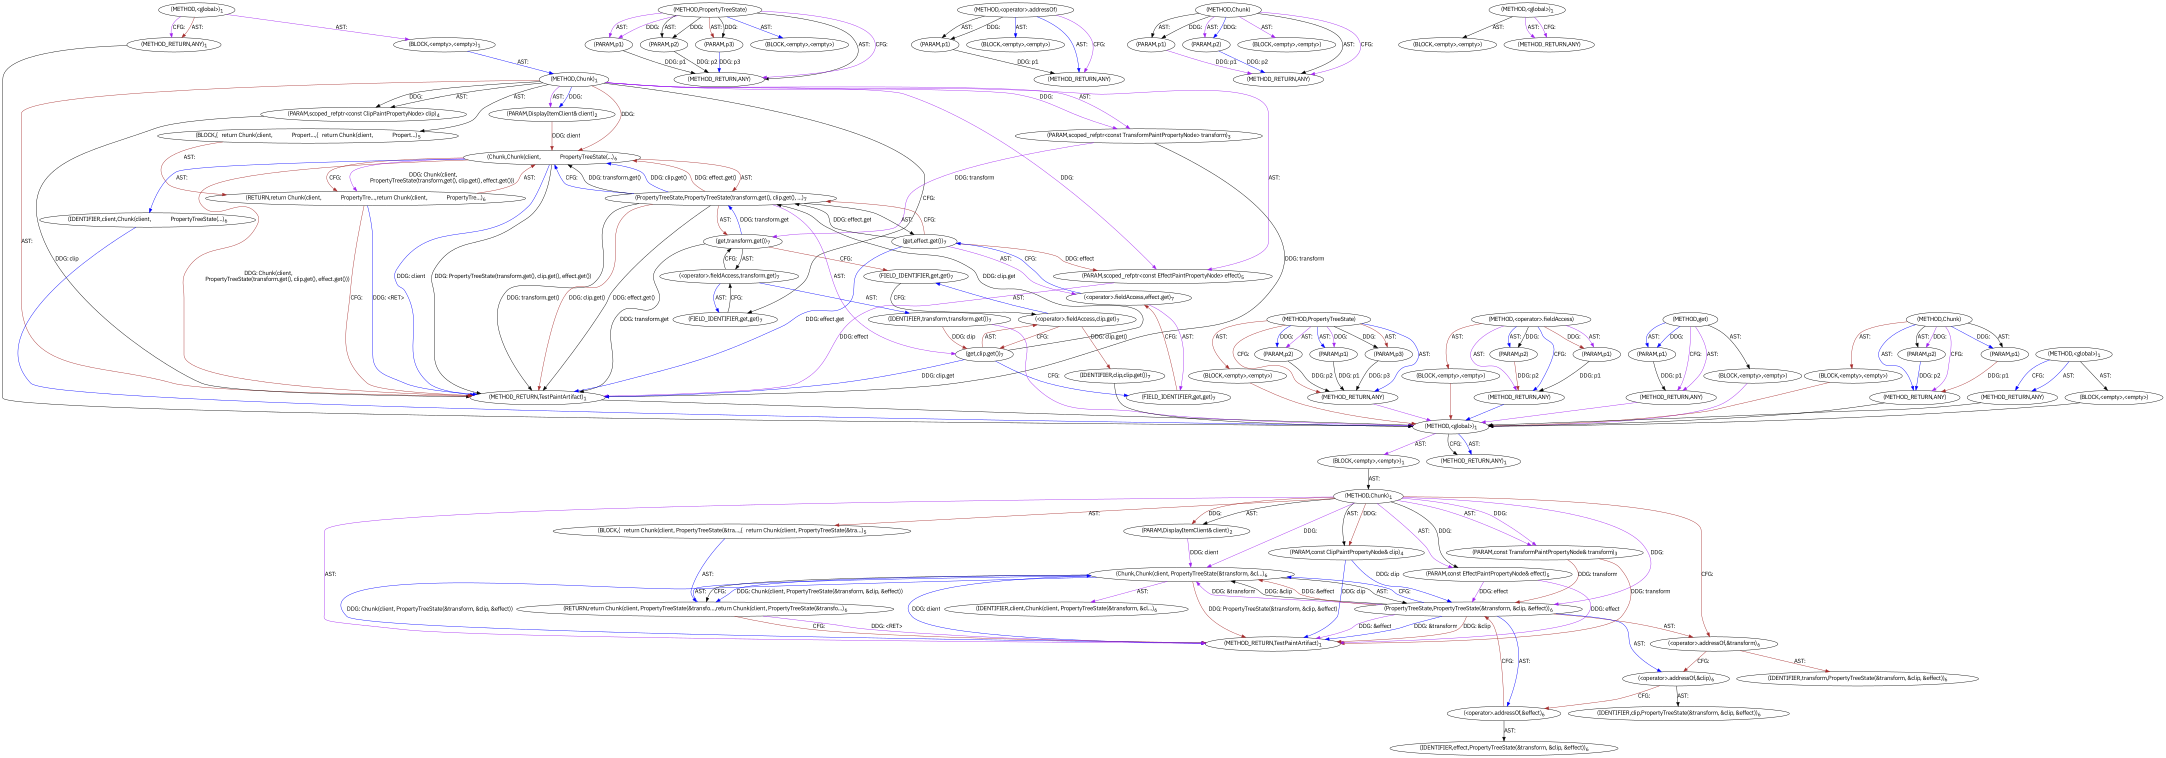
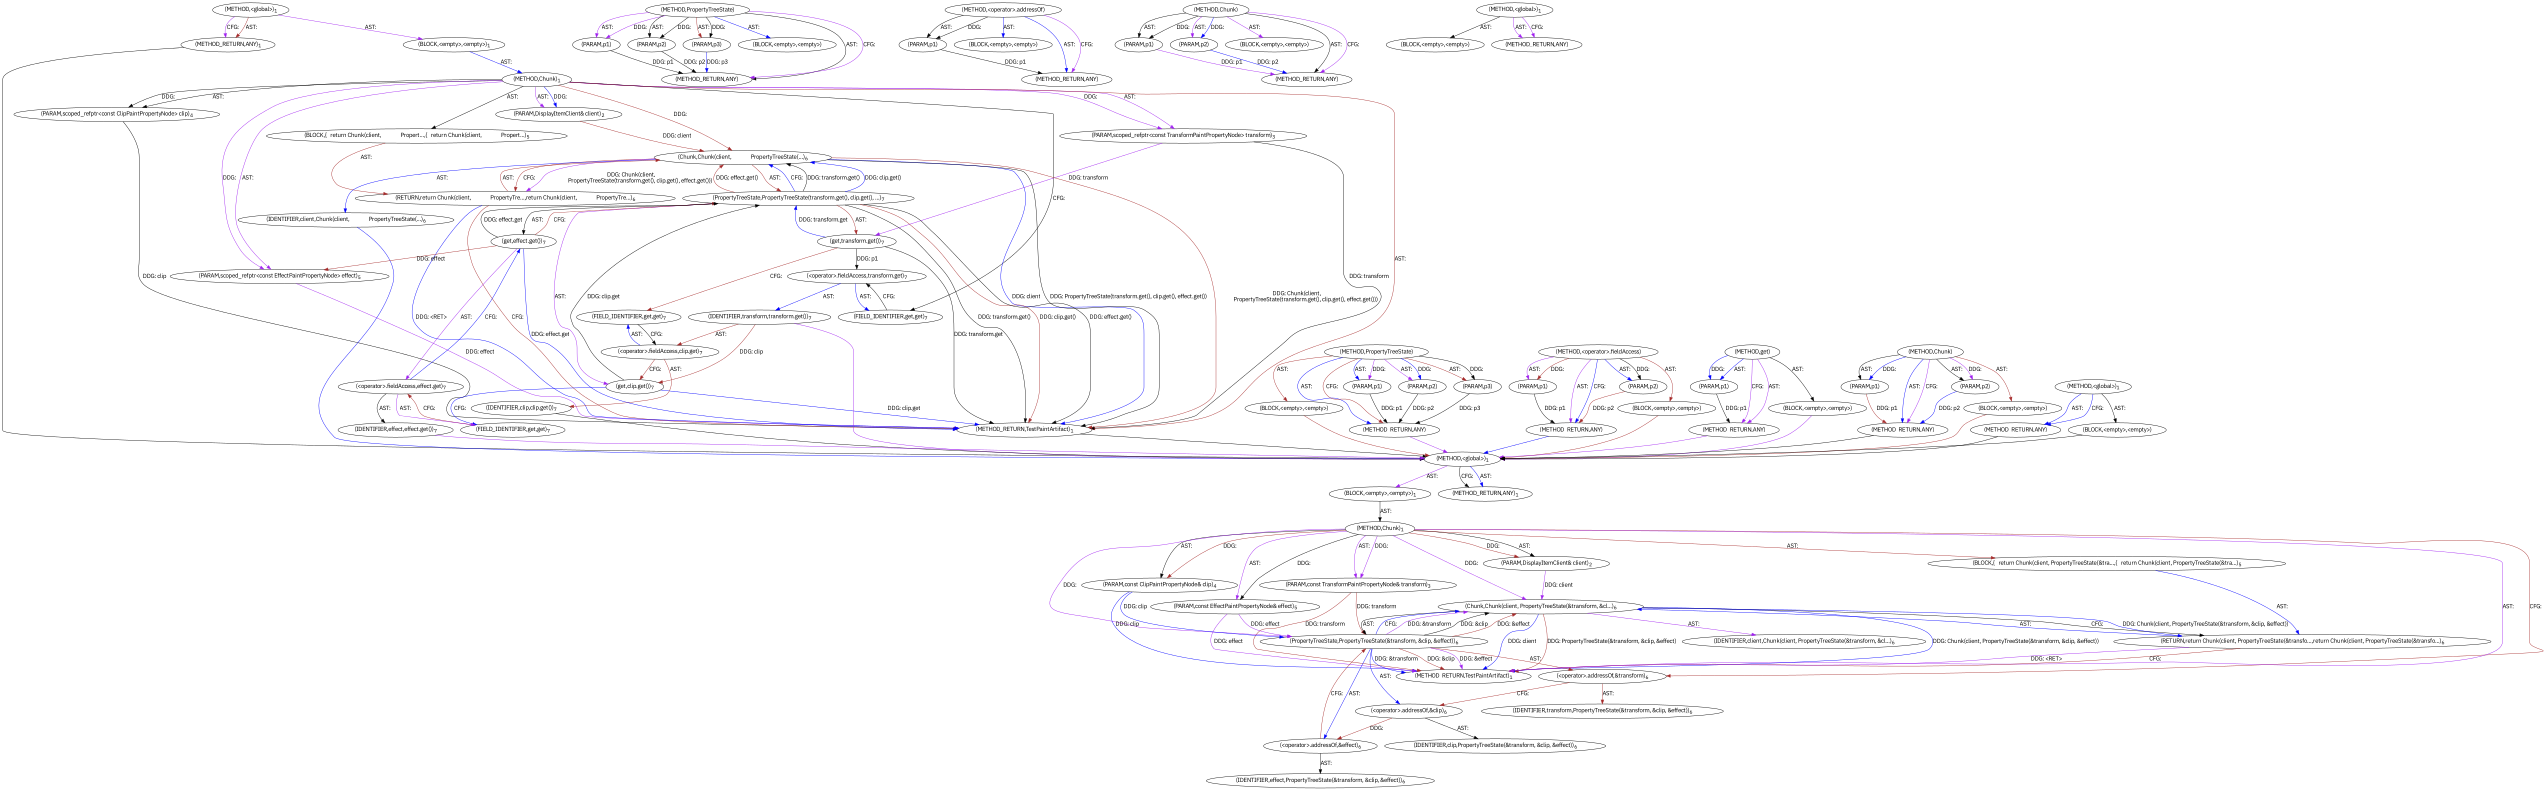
  digraph {
    fontname="IBM Plex Sans"
    node [fontname="IBM Plex Sans"]
    edge [color=black fontname="IBM Plex Sans"]
    n1 [label=<(METHOD,&lt;global&gt;)<SUB>1</SUB>>]
    n2 [label=<(BLOCK,&lt;empty&gt;,&lt;empty&gt;)<SUB>1</SUB>>]
    n3 [label=<(METHOD_RETURN,ANY)<SUB>1</SUB>>]
    n4 [label=<(METHOD,Chunk)<SUB>1</SUB>>]
    n5 [label=<(METHOD,&lt;global&gt;)<SUB>1</SUB>>]
    n6 [label=<(PARAM,DisplayItemClient&amp; client)<SUB>2</SUB>>]
    n7 [label=<(PARAM,scoped_refptr&lt;const TransformPaintPropertyNode&gt; transform)<SUB>3</SUB>>]
    n8 [label=<(PARAM,scoped_refptr&lt;const ClipPaintPropertyNode&gt; clip)<SUB>4</SUB>>]
    n9 [label=<(PARAM,scoped_refptr&lt;const EffectPaintPropertyNode&gt; effect)<SUB>5</SUB>>]
    n10 [label=<(BLOCK,{   return Chunk(client,                Propert...,{   return Chunk(client,                Propert...)<SUB>5</SUB>>]
    n11 [label=<(Chunk,Chunk(client,                PropertyTreeState(...)<SUB>6</SUB>>]
    n12 [label=<(FIELD_IDENTIFIER,get,get)<SUB>7</SUB>>]
    n13 [label=<(METHOD_RETURN,TestPaintArtifact)<SUB>1</SUB>>]
    n14 [label=<(get,transform.get())<SUB>7</SUB>>]
    n15 [label=<(RETURN,return Chunk(client,                PropertyTre...,return Chunk(client,                PropertyTre...)<SUB>6</SUB>>]
    n16 [label=<(IDENTIFIER,client,Chunk(client,                PropertyTreeState(...)<SUB>6</SUB>>]
    n17 [label=<(PropertyTreeState,PropertyTreeState(transform.get(), clip.get(), ...)<SUB>7</SUB>>]
    n18 [label=<(&lt;operator&gt;.fieldAccess,transform.get)<SUB>7</SUB>>]
    n19 [label=<(FIELD_IDENTIFIER,get,get)<SUB>7</SUB>>]
    n20 [label=<(get,clip.get())<SUB>7</SUB>>]
    n21 [label=<(&lt;operator&gt;.fieldAccess,clip.get)<SUB>7</SUB>>]
    n22 [label=<(FIELD_IDENTIFIER,get,get)<SUB>7</SUB>>]
    n23 [label=<(get,effect.get())<SUB>7</SUB>>]
    n24 [label=<(&lt;operator&gt;.fieldAccess,effect.get)<SUB>7</SUB>>]
    n25 [label=<(BLOCK,&lt;empty&gt;,&lt;empty&gt;)<SUB>1</SUB>>]
    n26 [label=<(METHOD_RETURN,ANY)<SUB>1</SUB>>]
    n27 [label=<(IDENTIFIER,transform,transform.get())<SUB>7</SUB>>]
    n28 [label=<(IDENTIFIER,clip,clip.get())<SUB>7</SUB>>]
+   n29 [label=<(IDENTIFIER,effect,effect.get())<SUB>7</SUB>>]
    n30 [label=<(METHOD,PropertyTreeState)>]
    n31 [label=<(PARAM,p1)>]
    n32 [label=<(PARAM,p2)>]
    n33 [label=<(PARAM,p3)>]
    n34 [label=<(BLOCK,&lt;empty&gt;,&lt;empty&gt;)>]
    n35 [label=<(METHOD_RETURN,ANY)>]
    n36 [label=<(METHOD,&lt;operator&gt;.fieldAccess)>]
    n37 [label=<(PARAM,p1)>]
    n38 [label=<(PARAM,p2)>]
    n39 [label=<(BLOCK,&lt;empty&gt;,&lt;empty&gt;)>]
    n40 [label=<(METHOD_RETURN,ANY)>]
    n41 [label=<(METHOD,get)>]
    n42 [label=<(PARAM,p1)>]
    n43 [label=<(BLOCK,&lt;empty&gt;,&lt;empty&gt;)>]
    n44 [label=<(METHOD_RETURN,ANY)>]
    n45 [label=<(METHOD,Chunk)>]
    n46 [label=<(PARAM,p1)>]
    n47 [label=<(PARAM,p2)>]
    n48 [label=<(BLOCK,&lt;empty&gt;,&lt;empty&gt;)>]
    n49 [label=<(METHOD_RETURN,ANY)>]
    n50 [label=<(METHOD,&lt;global&gt;)<SUB>1</SUB>>]
    n51 [label=<(BLOCK,&lt;empty&gt;,&lt;empty&gt;)>]
    n52 [label=<(METHOD_RETURN,ANY)>]
    n53 [label=<(METHOD,Chunk)<SUB>1</SUB>>]
    n54 [label=<(PARAM,DisplayItemClient&amp; client)<SUB>2</SUB>>]
    n55 [label=<(PARAM,const TransformPaintPropertyNode&amp; transform)<SUB>3</SUB>>]
    n56 [label=<(PARAM,const ClipPaintPropertyNode&amp; clip)<SUB>4</SUB>>]
    n57 [label=<(PARAM,const EffectPaintPropertyNode&amp; effect)<SUB>5</SUB>>]
    n58 [label=<(BLOCK,{   return Chunk(client, PropertyTreeState(&amp;tra...,{   return Chunk(client, PropertyTreeState(&amp;tra...)<SUB>5</SUB>>]
    n59 [label=<(Chunk,Chunk(client, PropertyTreeState(&amp;transform, &amp;cl...)<SUB>6</SUB>>]
    n60 [label=<(PropertyTreeState,PropertyTreeState(&amp;transform, &amp;clip, &amp;effect))<SUB>6</SUB>>]
    n61 [label=<(&lt;operator&gt;.addressOf,&amp;transform)<SUB>6</SUB>>]
    n62 [label=<(METHOD_RETURN,TestPaintArtifact)<SUB>1</SUB>>]
    n63 [label=<(RETURN,return Chunk(client, PropertyTreeState(&amp;transfo...,return Chunk(client, PropertyTreeState(&amp;transfo...)<SUB>6</SUB>>]
    n64 [label=<(IDENTIFIER,client,Chunk(client, PropertyTreeState(&amp;transform, &amp;cl...)<SUB>6</SUB>>]
    n65 [label=<(&lt;operator&gt;.addressOf,&amp;clip)<SUB>6</SUB>>]
    n66 [label=<(&lt;operator&gt;.addressOf,&amp;effect)<SUB>6</SUB>>]
    n67 [label=<(IDENTIFIER,transform,PropertyTreeState(&amp;transform, &amp;clip, &amp;effect))<SUB>6</SUB>>]
    n68 [label=<(IDENTIFIER,clip,PropertyTreeState(&amp;transform, &amp;clip, &amp;effect))<SUB>6</SUB>>]
    n69 [label=<(IDENTIFIER,effect,PropertyTreeState(&amp;transform, &amp;clip, &amp;effect))<SUB>6</SUB>>]
    n70 [label=<(METHOD,PropertyTreeState)>]
    n71 [label=<(PARAM,p1)>]
    n72 [label=<(PARAM,p2)>]
    n73 [label=<(PARAM,p3)>]
    n74 [label=<(BLOCK,&lt;empty&gt;,&lt;empty&gt;)>]
    n75 [label=<(METHOD_RETURN,ANY)>]
    n76 [label=<(METHOD,&lt;operator&gt;.addressOf)>]
    n77 [label=<(PARAM,p1)>]
    n78 [label=<(BLOCK,&lt;empty&gt;,&lt;empty&gt;)>]
    n79 [label=<(METHOD_RETURN,ANY)>]
    n80 [label=<(METHOD,Chunk)>]
    n81 [label=<(PARAM,p1)>]
    n82 [label=<(PARAM,p2)>]
    n83 [label=<(BLOCK,&lt;empty&gt;,&lt;empty&gt;)>]
    n84 [label=<(METHOD_RETURN,ANY)>]
    n85 [label=<(METHOD,&lt;global&gt;)<SUB>1</SUB>>]
    n86 [label=<(BLOCK,&lt;empty&gt;,&lt;empty&gt;)>]
    n87 [label=<(METHOD_RETURN,ANY)>]
    n1 -> n2 [color=purple label="AST: "]
    n1 -> n3 [color=brown label="AST: "]
    n1 -> n3 [color=purple label="CFG: "]
    n2 -> n4 [color=blue label="AST: "]
    n3 -> n5
    n4 -> n6 [color=purple label="AST: "]
    n4 -> n6 [color=blue label="DDG: "]
    n4 -> n7 [color=purple label="AST: "]
    n4 -> n7 [color=purple label="DDG: "]
    n4 -> n8 [label="AST: "]
    n4 -> n8 [label="DDG: "]
    n4 -> n9 [color=purple label="AST: "]
    n4 -> n9 [color=purple label="DDG: "]
    n4 -> n10 [label="AST: "]
    n4 -> n11 [color=brown label="DDG: "]
    n4 -> n12 [label="CFG: "]
    n4 -> n13 [color=brown label="AST: "]
    n5 -> n25 [color=purple label="AST: "]
    n5 -> n26 [color=blue label="AST: "]
    n5 -> n26 [label="CFG: "]
    n6 -> n11 [color=brown label="DDG: client"]
    n7 -> n13 [label="DDG: transform"]
    n7 -> n14 [color=purple label="DDG: transform"]
    n8 -> n13 [label="DDG: clip"]
    n9 -> n13 [color=purple label="DDG: effect"]
    n10 -> n15 [color=brown label="AST: "]
    n11 -> n13 [color=blue label="DDG: client"]
    n11 -> n13 [label="DDG: PropertyTreeState(transform.get(), clip.get(), effect.get())"]
    n11 -> n13 [color=brown label="DDG: Chunk(client,\n               PropertyTreeState(transform.get(), clip.get(), effect.get()))"]
    n11 -> n15 [color=brown label="CFG: "]
    n11 -> n15 [color=purple label="DDG: Chunk(client,\n               PropertyTreeState(transform.get(), clip.get(), effect.get()))"]
    n11 -> n16 [color=blue label="AST: "]
    n11 -> n17 [color=brown label="AST: "]
    n12 -> n18 [label="CFG: "]
    n13 -> n5
    n14 -> n13 [label="DDG: transform.get"]
    n14 -> n17 [color=blue label="DDG: transform.get"]
-   n14 -> n18 [label="AST: "]
+   n14 -> n18 [label="DDG: p1"]
    n14 -> n19 [color=brown label="CFG: "]
    n15 -> n11 [color=brown label="AST: "]
    n15 -> n13 [color=brown label="CFG: "]
    n15 -> n13 [color=blue label="DDG: &lt;RET&gt;"]
    n16 -> n5 [color=blue]
    n17 -> n11 [color=blue label="CFG: "]
    n17 -> n11 [label="DDG: transform.get()"]
    n17 -> n11 [color=blue label="DDG: clip.get()"]
    n17 -> n11 [color=brown label="DDG: effect.get()"]
    n17 -> n13 [label="DDG: transform.get()"]
    n17 -> n13 [color=brown label="DDG: clip.get()"]
    n17 -> n13 [label="DDG: effect.get()"]
    n17 -> n14 [color=brown label="AST: "]
    n17 -> n20 [color=purple label="AST: "]
    n17 -> n23 [label="AST: "]
    n18 -> n12 [color=blue label="AST: "]
-   n18 -> n14 [label="CFG: "]
    n18 -> n27 [color=blue label="AST: "]
    n19 -> n21 [label="CFG: "]
    n20 -> n13 [color=blue label="DDG: clip.get"]
    n20 -> n17 [label="DDG: clip.get"]
-   n20 -> n21 [color=brown label="AST: "]
+   n27 -> n21 [color=brown label="AST: "]
    n20 -> n22 [color=blue label="CFG: "]
    n21 -> n19 [color=blue label="AST: "]
    n21 -> n20 [color=brown label="CFG: "]
-   n21 -> n28 [color=brown label="DDG: clip.get()"]
+   n21 -> n28 [color=brown label="AST: "]
    n22 -> n24 [color=brown label="CFG: "]
    n23 -> n9 [color=brown label="DDG: effect"]
    n23 -> n13 [color=blue label="DDG: effect.get"]
    n23 -> n17 [color=brown label="CFG: "]
    n23 -> n17 [label="DDG: effect.get"]
    n23 -> n24 [color=purple label="AST: "]
    n24 -> n22 [color=purple label="AST: "]
    n24 -> n23 [color=blue label="CFG: "]
+   n24 -> n29 [label="AST: "]
    n25 -> n53 [label="AST: "]
    n27 -> n5 [color=purple]
    n27 -> n20 [color=brown label="DDG: clip"]
    n28 -> n5
+   n29 -> n5 [color=purple]
    n30 -> n31 [color=blue label="AST: "]
    n30 -> n31 [color=purple label="DDG: "]
    n30 -> n32 [color=purple label="AST: "]
    n30 -> n32 [color=blue label="DDG: "]
    n30 -> n33 [color=brown label="AST: "]
    n30 -> n33 [label="DDG: "]
    n30 -> n34 [color=brown label="AST: "]
    n30 -> n35 [color=blue label="AST: "]
    n30 -> n35 [color=brown label="CFG: "]
    n31 -> n35 [label="DDG: p1"]
    n32 -> n35 [label="DDG: p2"]
    n33 -> n35 [label="DDG: p3"]
    n34 -> n5 [color=brown]
    n35 -> n5 [color=purple]
    n36 -> n37 [color=purple label="AST: "]
    n36 -> n37 [color=brown label="DDG: "]
    n36 -> n38 [color=blue label="AST: "]
    n36 -> n38 [label="DDG: "]
    n36 -> n39 [color=brown label="AST: "]
    n36 -> n40 [color=purple label="AST: "]
    n36 -> n40 [color=blue label="CFG: "]
    n37 -> n40 [label="DDG: p1"]
    n38 -> n40 [color=brown label="DDG: p2"]
    n39 -> n5 [color=brown]
    n40 -> n5 [color=blue]
    n41 -> n42 [color=blue label="AST: "]
    n41 -> n42 [color=blue label="DDG: "]
    n41 -> n43 [label="AST: "]
    n41 -> n44 [color=purple label="AST: "]
    n41 -> n44 [color=purple label="CFG: "]
    n42 -> n44 [label="DDG: p1"]
    n43 -> n5 [color=purple]
    n44 -> n5 [color=purple]
    n45 -> n46 [label="AST: "]
    n45 -> n46 [color=blue label="DDG: "]
    n45 -> n47 [label="AST: "]
    n45 -> n47 [color=purple label="DDG: "]
    n45 -> n48 [color=brown label="AST: "]
    n45 -> n49 [color=blue label="AST: "]
    n45 -> n49 [color=purple label="CFG: "]
    n46 -> n49 [color=brown label="DDG: p1"]
    n47 -> n49 [color=blue label="DDG: p2"]
    n48 -> n5 [color=brown]
    n49 -> n5
    n50 -> n51 [label="AST: "]
    n50 -> n52 [color=blue label="AST: "]
    n50 -> n52 [color=blue label="CFG: "]
    n51 -> n5
    n52 -> n5
    n53 -> n54 [label="AST: "]
    n53 -> n54 [color=brown label="DDG: "]
    n53 -> n55 [color=purple label="AST: "]
    n53 -> n55 [color=purple label="DDG: "]
    n53 -> n56 [label="AST: "]
    n53 -> n56 [color=brown label="DDG: "]
    n53 -> n57 [color=purple label="AST: "]
    n53 -> n57 [label="DDG: "]
    n53 -> n58 [color=brown label="AST: "]
    n53 -> n59 [color=purple label="DDG: "]
    n53 -> n60 [color=purple label="DDG: "]
    n53 -> n61 [color=brown label="CFG: "]
    n53 -> n62 [color=purple label="AST: "]
    n54 -> n59 [color=purple label="DDG: client"]
    n55 -> n60 [color=brown label="DDG: transform"]
    n55 -> n62 [color=brown label="DDG: transform"]
    n56 -> n60 [color=blue label="DDG: clip"]
    n56 -> n62 [color=blue label="DDG: clip"]
    n57 -> n60 [color=purple label="DDG: effect"]
    n57 -> n62 [color=purple label="DDG: effect"]
    n58 -> n63 [color=blue label="AST: "]
    n59 -> n60 [label="AST: "]
    n59 -> n62 [color=blue label="DDG: client"]
    n59 -> n62 [color=brown label="DDG: PropertyTreeState(&amp;transform, &amp;clip, &amp;effect)"]
    n59 -> n62 [color=blue label="DDG: Chunk(client, PropertyTreeState(&amp;transform, &amp;clip, &amp;effect))"]
    n59 -> n63 [label="CFG: "]
    n59 -> n63 [color=blue label="DDG: Chunk(client, PropertyTreeState(&amp;transform, &amp;clip, &amp;effect))"]
    n59 -> n64 [color=purple label="AST: "]
    n60 -> n59 [color=blue label="CFG: "]
    n60 -> n59 [color=purple label="DDG: &amp;transform"]
    n60 -> n59 [label="DDG: &amp;clip"]
    n60 -> n59 [color=brown label="DDG: &amp;effect"]
    n60 -> n61 [color=brown label="AST: "]
    n60 -> n62 [color=blue label="DDG: &amp;transform"]
    n60 -> n62 [color=brown label="DDG: &amp;clip"]
    n60 -> n62 [color=purple label="DDG: &amp;effect"]
    n60 -> n65 [color=blue label="AST: "]
    n60 -> n66 [color=blue label="AST: "]
    n61 -> n65 [color=brown label="CFG: "]
    n61 -> n67 [color=brown label="AST: "]
    n63 -> n59 [color=blue label="AST: "]
    n63 -> n62 [color=brown label="CFG: "]
    n63 -> n62 [color=purple label="DDG: &lt;RET&gt;"]
-   n65 -> n66 [color=brown label="CFG: "]
+   n65 -> n66 [color=brown label="DDG: "]
    n65 -> n68 [label="AST: "]
    n66 -> n60 [color=brown label="CFG: "]
    n66 -> n69 [label="AST: "]
    n70 -> n71 [color=purple label="AST: "]
    n70 -> n71 [color=purple label="DDG: "]
    n70 -> n72 [label="AST: "]
    n70 -> n72 [label="DDG: "]
    n70 -> n73 [color=brown label="AST: "]
    n70 -> n73 [label="DDG: "]
    n70 -> n74 [color=blue label="AST: "]
    n70 -> n75 [label="AST: "]
    n70 -> n75 [color=purple label="CFG: "]
    n71 -> n75 [label="DDG: p1"]
    n72 -> n75 [label="DDG: p2"]
    n73 -> n75 [color=blue label="DDG: p3"]
    n76 -> n77 [label="AST: "]
    n76 -> n77 [label="DDG: "]
    n76 -> n78 [color=blue label="AST: "]
    n76 -> n79 [color=blue label="AST: "]
    n76 -> n79 [color=purple label="CFG: "]
    n77 -> n79 [label="DDG: p1"]
    n80 -> n81 [label="AST: "]
    n80 -> n81 [label="DDG: "]
    n80 -> n82 [color=purple label="AST: "]
    n80 -> n82 [color=blue label="DDG: "]
    n80 -> n83 [color=purple label="AST: "]
    n80 -> n84 [label="AST: "]
    n80 -> n84 [color=purple label="CFG: "]
    n81 -> n84 [color=purple label="DDG: p1"]
    n82 -> n84 [color=blue label="DDG: p2"]
    n85 -> n86 [label="AST: "]
    n85 -> n87 [color=purple label="AST: "]
    n85 -> n87 [color=purple label="CFG: "]
  }
